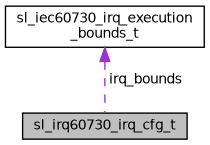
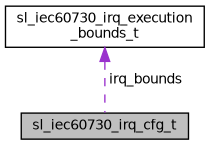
  digraph {
    node [color=black fontname=Helvetica fontsize=10 shape=record style=filled]
-   n1 [fillcolor=grey75 fontcolor=black height=0.2 label=sl_irq60730_irq_cfg_t width=0.4]
+   n1 [fillcolor=grey75 fontcolor=black height=0.2 label=sl_iec60730_irq_cfg_t width=0.4]
    n2 [fillcolor=white height=0.2 label="sl_iec60730_irq_execution\l_bounds_t" width=0.4]
    n2 -> n1 [color=darkorchid3 dir=back fontname=Helvetica fontsize=10 label=" irq_bounds" labelfontname=Helvetica labelfontsize=10 style=dashed]
  }
